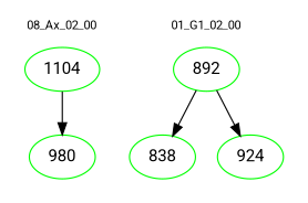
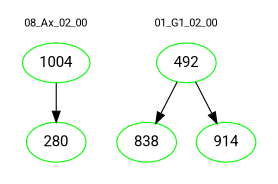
  digraph {
    fontname=Roboto
    node [color=green fontname=Roboto]
    edge [color=black fontname=Roboto]
-   n1 [label=1104]
-   n2 [label=980]
-   n3 [label=892]
+   n1 [label=1004]
+   n2 [label=280]
+   n3 [label=492]
    n4 [label=838]
-   n5 [label=924]
+   n5 [label=914]
    subgraph cluster_1 {
      color=white
      fontsize=10
      label="08_Ax_02_00"
      n1
      n2
    }
    subgraph cluster_2 {
      color=white
      fontsize=10
      label="01_G1_02_00"
      n3
      n4
      n5
    }
    n1 -> n2
    n3 -> n4
    n3 -> n5
  }
